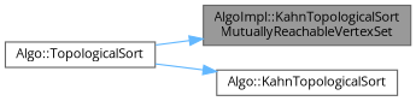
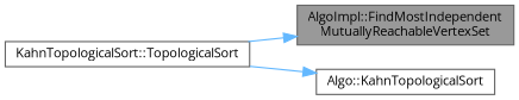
  digraph {
    fontname="Open Sans"
    rankdir=RL
    node [color=grey40 fillcolor=white fontname="Open Sans" fontsize=10 shape=box style=filled]
    edge [color=steelblue1 dir=back fontname="Open Sans" fontsize=10 labelfontname=Helvetica labelfontsize=10 style=solid]
-   n1 [color=gray40 fillcolor=grey60 fontcolor=black height=0.2 label="AlgoImpl::KahnTopologicalSort\lMutuallyReachableVertexSet" width=0.4]
-   n2 [height=0.2 label="Algo::TopologicalSort" width=0.4]
+   n1 [color=gray40 fillcolor=grey60 fontcolor=black height=0.2 label="AlgoImpl::FindMostIndependent\lMutuallyReachableVertexSet" width=0.4]
+   n2 [height=0.2 label="KahnTopologicalSort::TopologicalSort" width=0.4]
    n3 [height=0.2 label="Algo::KahnTopologicalSort" width=0.4]
    n1 -> n2
    n3 -> n2
  }
